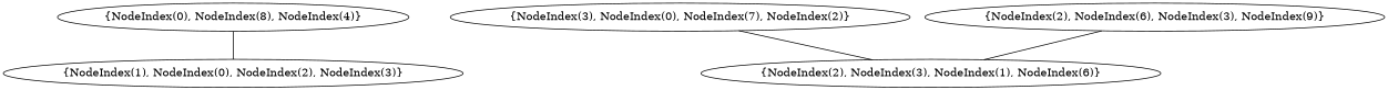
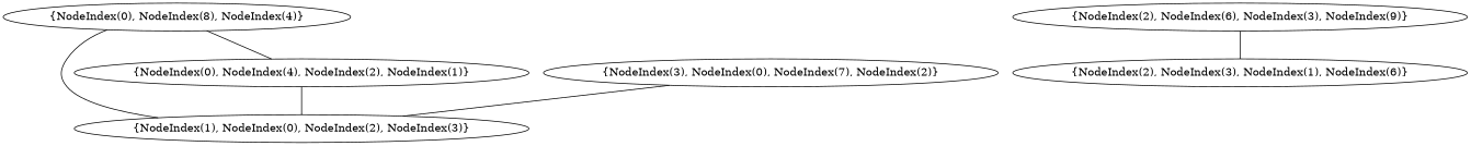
  graph {
    n1 [label="{NodeIndex(1), NodeIndex(0), NodeIndex(2), NodeIndex(3)}"]
+   n2 [label="{NodeIndex(0), NodeIndex(4), NodeIndex(2), NodeIndex(1)}"]
    n3 [label="{NodeIndex(2), NodeIndex(3), NodeIndex(1), NodeIndex(6)}"]
    n4 [label="{NodeIndex(3), NodeIndex(0), NodeIndex(7), NodeIndex(2)}"]
    n5 [label="{NodeIndex(2), NodeIndex(6), NodeIndex(3), NodeIndex(9)}"]
    n6 [label="{NodeIndex(0), NodeIndex(8), NodeIndex(4)}"]
-   n4 -- n3
+   n2 -- n1
+   n4 -- n1
    n5 -- n3
    n6 -- n1
+   n6 -- n2
  }
